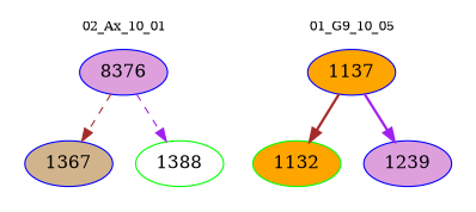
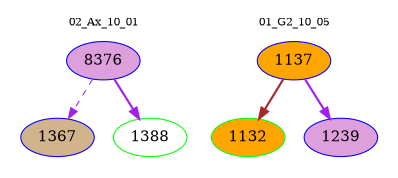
  digraph {
    node [color=blue fillcolor=plum style=filled]
    edge [color=brown style=dashed]
    n1 [label=8376]
    n2 [fillcolor=tan label=1367]
    n3 [color=green fillcolor=white label=1388]
    n4 [fillcolor=orange label=1137]
    n5 [color=green fillcolor=orange label=1132]
    n6 [label=1239]
    subgraph cluster_1 {
      color=white
      fontsize=10
      label="02_Ax_10_01"
      n1
      n2
      n3
    }
    subgraph cluster_2 {
      color=white
      fontsize=10
-     label="01_G9_10_05"
+     label="01_G2_10_05"
      n4
      n5
      n6
    }
-   n1 -> n2
-   n1 -> n3 [color=purple]
+   n1 -> n2 [color=purple]
+   n1 -> n3 [color=purple style=bold]
    n4 -> n5 [style=bold]
    n4 -> n6 [color=purple style=bold]
  }
